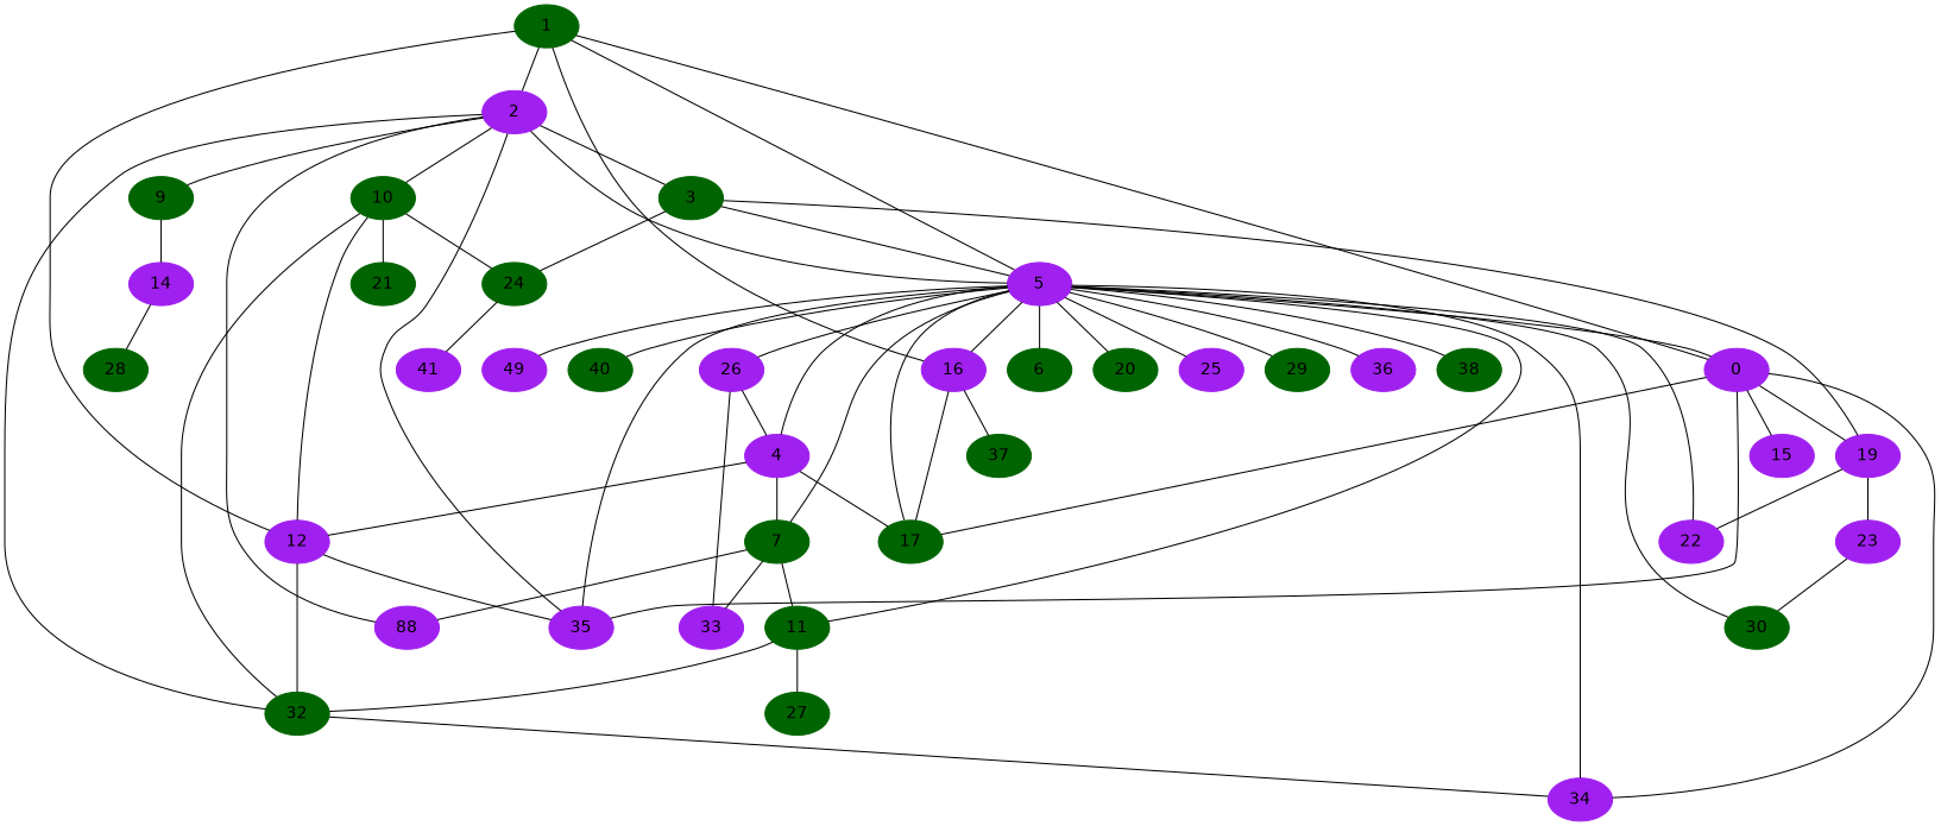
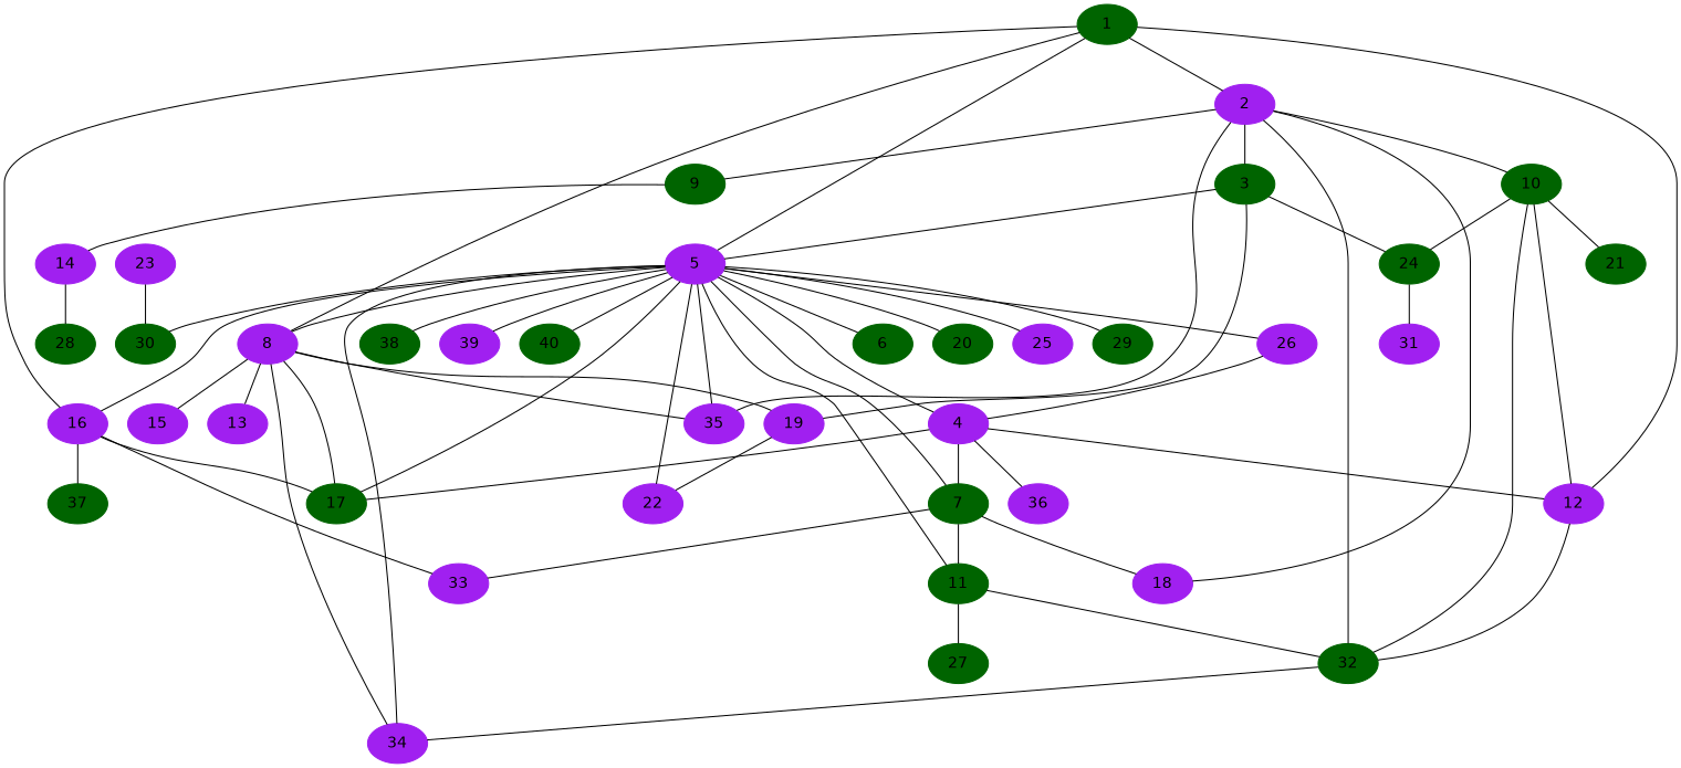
  graph {
    fontname="DejaVu Sans"
    node [color=purple fontname="DejaVu Sans" style=filled]
    edge [fontname="DejaVu Sans" weight=1.0]
    1 [color=darkgreen]
    2
    5
-   8 [label=0]
+   8
    12
    16
    3 [color=darkgreen]
    9 [color=darkgreen]
    10 [color=darkgreen]
-   18 [label=88]
+   18
    32 [color=darkgreen]
    35
    7 [color=darkgreen]
    17 [color=darkgreen]
    6 [color=darkgreen]
    11 [color=darkgreen]
    20 [color=darkgreen]
    22
    25
    26
    29 [color=darkgreen]
    30 [color=darkgreen]
    34
    36
    38 [color=darkgreen]
-   39 [label=49]
+   39
    40 [color=darkgreen]
    19
+   13
    15
    33
    37 [color=darkgreen]
    24 [color=darkgreen]
    4
    14
    21 [color=darkgreen]
    23
-   31 [label=41]
+   31
    27 [color=darkgreen]
    28 [color=darkgreen]
    1 -- 2
    1 -- 5
    1 -- 8
    1 -- 12 [weight=2.0]
    1 -- 16
-   2 -- 5
    2 -- 3 [weight=4.0]
    2 -- 9
    2 -- 10
    2 -- 18
    2 -- 32
    2 -- 35
    5 -- 8
    5 -- 16
    5 -- 35
    5 -- 7
    5 -- 17
    5 -- 6
    5 -- 11
    5 -- 20
    5 -- 22 [weight=2.0]
    5 -- 25
    5 -- 26
    5 -- 29
    5 -- 30
    5 -- 34
-   5 -- 36
+   4 -- 36
    5 -- 38
    5 -- 39
    5 -- 40
    8 -- 35
    8 -- 17
    8 -- 34
    8 -- 19
+   8 -- 13
    8 -- 15
    12 -- 32
-   12 -- 35
    16 -- 17
-   26 -- 33 [weight=4.0]
+   16 -- 33 [weight=4.0]
    16 -- 37
    3 -- 5
    3 -- 19
    3 -- 24
    9 -- 14
    10 -- 12
    10 -- 32
    10 -- 24
    10 -- 21
    32 -- 34
    7 -- 18
    7 -- 11
    7 -- 33
    11 -- 32
    11 -- 27 [weight=2.0]
    26 -- 4
    19 -- 22
-   19 -- 23
    24 -- 31
    4 -- 5
    4 -- 12
    4 -- 7 [weight=5.0]
    4 -- 17
    14 -- 28 [weight=2.0]
    23 -- 30
  }
